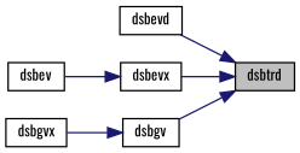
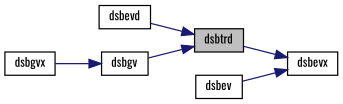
  digraph {
    fontname=Oswald
    rankdir=RL
    node [color=black fillcolor=white fontname=Oswald fontsize=10 shape=record style=filled]
    edge [color=midnightblue dir=back fontname=Oswald fontsize=10 labelfontname=Helvetica labelfontsize=10 style=solid]
    n1 [fillcolor=grey75 fontcolor=black height=0.2 label=dsbtrd width=0.4]
    n2 [height=0.2 label=dsbevd width=0.4]
    n3 [height=0.2 label=dsbevx width=0.4]
    n4 [height=0.2 label=dsbgv width=0.4]
    n5 [height=0.2 label=dsbev width=0.4]
    n6 [height=0.2 label=dsbgvx width=0.4]
    n1 -> n2
-   n1 -> n3
+   n3 -> n1
    n1 -> n4
    n3 -> n5
    n4 -> n6
  }
